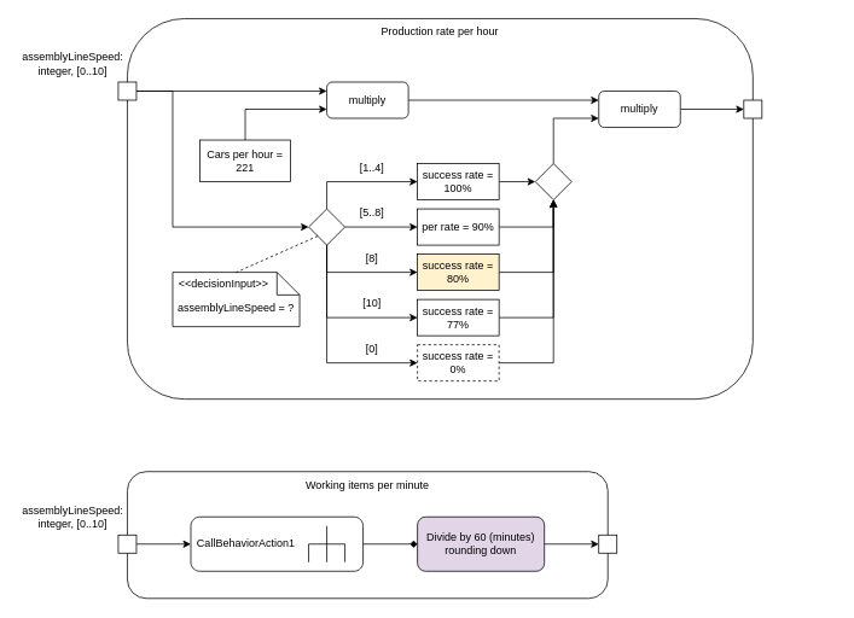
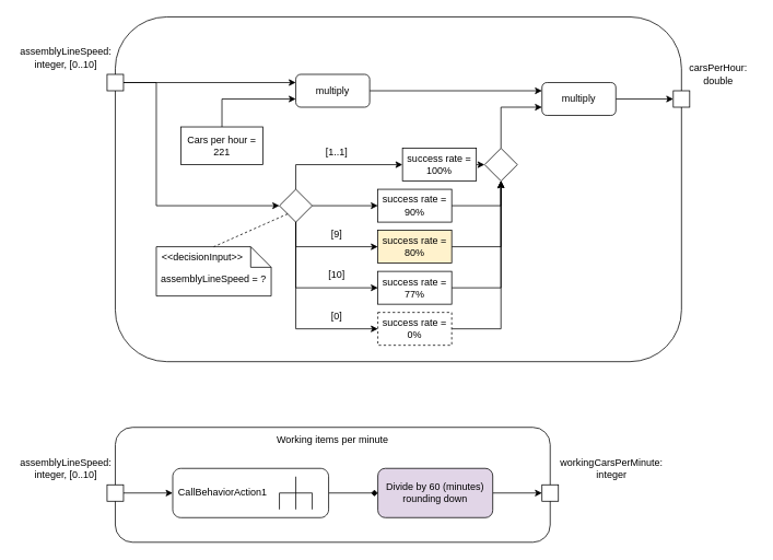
  <mxCell id="0" />
  <mxCell id="1" parent="0" />
  <mxCell id="2" value="" style="rounded=1;whiteSpace=wrap;html=1;" vertex="1" parent="1"><mxGeometry x="140" y="20" width="690" height="420" as="geometry" /></mxCell>
- <mxCell id="3" value="Production rate per hour" style="text;html=1;strokeColor=none;fillColor=none;align=center;verticalAlign=middle;whiteSpace=wrap;rounded=0;" vertex="1" parent="1"><mxGeometry x="140" y="20" width="690" height="30" as="geometry" /></mxCell>
  <mxCell id="4" style="edgeStyle=orthogonalEdgeStyle;rounded=0;orthogonalLoop=1;jettySize=auto;html=1;exitX=1;exitY=0.5;exitDx=0;exitDy=0;entryX=0;entryY=0.25;entryDx=0;entryDy=0;" edge="1" parent="1" source="6" target="13"><mxGeometry relative="1" as="geometry" /></mxCell>
  <mxCell id="5" style="edgeStyle=orthogonalEdgeStyle;rounded=0;orthogonalLoop=1;jettySize=auto;html=1;exitX=1;exitY=0.5;exitDx=0;exitDy=0;entryX=0;entryY=0.5;entryDx=0;entryDy=0;" edge="1" parent="1" source="6" target="21"><mxGeometry relative="1" as="geometry"><Array as="points"><mxPoint x="190" y="100" /><mxPoint x="190" y="250" /></Array></mxGeometry></mxCell>
  <mxCell id="6" value="" style="whiteSpace=wrap;html=1;aspect=fixed;" vertex="1" parent="1"><mxGeometry x="130" y="90" width="20" height="20" as="geometry" /></mxCell>
  <mxCell id="7" value="assemblyLineSpeed: integer, [0..10]" style="text;html=1;strokeColor=none;fillColor=none;align=center;verticalAlign=middle;whiteSpace=wrap;rounded=0;" vertex="1" parent="1"><mxGeometry x="20" y="50" width="120" height="40" as="geometry" /></mxCell>
  <mxCell id="8" value="" style="whiteSpace=wrap;html=1;aspect=fixed;" vertex="1" parent="1"><mxGeometry x="820" y="110" width="20" height="20" as="geometry" /></mxCell>
+ <mxCell id="9" value="carsPerHour: double" style="text;html=1;strokeColor=none;fillColor=none;align=center;verticalAlign=middle;whiteSpace=wrap;rounded=0;" vertex="1" parent="1"><mxGeometry x="830" y="70" width="90" height="40" as="geometry" /></mxCell>
  <mxCell id="10" style="edgeStyle=orthogonalEdgeStyle;rounded=0;orthogonalLoop=1;jettySize=auto;html=1;exitX=0.5;exitY=0;exitDx=0;exitDy=0;entryX=0;entryY=0.75;entryDx=0;entryDy=0;" edge="1" parent="1" source="11" target="13"><mxGeometry relative="1" as="geometry" /></mxCell>
  <mxCell id="11" value="Cars per hour = 221" style="rounded=0;whiteSpace=wrap;html=1;" vertex="1" parent="1"><mxGeometry x="220" y="154" width="100" height="46" as="geometry" /></mxCell>
  <mxCell id="12" style="edgeStyle=orthogonalEdgeStyle;rounded=0;orthogonalLoop=1;jettySize=auto;html=1;exitX=1;exitY=0.5;exitDx=0;exitDy=0;entryX=0;entryY=0.25;entryDx=0;entryDy=0;" edge="1" parent="1" source="13" target="15"><mxGeometry relative="1" as="geometry" /></mxCell>
  <mxCell id="13" value="multiply" style="rounded=1;whiteSpace=wrap;html=1;" vertex="1" parent="1"><mxGeometry x="360" y="90" width="90" height="40" as="geometry" /></mxCell>
  <mxCell id="14" style="edgeStyle=orthogonalEdgeStyle;rounded=0;orthogonalLoop=1;jettySize=auto;html=1;exitX=1;exitY=0.5;exitDx=0;exitDy=0;entryX=0;entryY=0.5;entryDx=0;entryDy=0;" edge="1" parent="1" source="15" target="8"><mxGeometry relative="1" as="geometry" /></mxCell>
  <mxCell id="15" value="multiply" style="rounded=1;whiteSpace=wrap;html=1;" vertex="1" parent="1"><mxGeometry x="660" y="100" width="90" height="40" as="geometry" /></mxCell>
  <mxCell id="16" style="edgeStyle=orthogonalEdgeStyle;rounded=0;orthogonalLoop=1;jettySize=auto;html=1;exitX=0.5;exitY=0;exitDx=0;exitDy=0;entryX=0;entryY=0.5;entryDx=0;entryDy=0;" edge="1" parent="1" source="21" target="26"><mxGeometry relative="1" as="geometry"><Array as="points"><mxPoint x="360" y="200" /></Array></mxGeometry></mxCell>
  <mxCell id="17" style="edgeStyle=orthogonalEdgeStyle;rounded=0;orthogonalLoop=1;jettySize=auto;html=1;exitX=1;exitY=0.5;exitDx=0;exitDy=0;entryX=0;entryY=0.5;entryDx=0;entryDy=0;" edge="1" parent="1" source="21" target="28"><mxGeometry relative="1" as="geometry" /></mxCell>
  <mxCell id="18" style="edgeStyle=orthogonalEdgeStyle;rounded=0;orthogonalLoop=1;jettySize=auto;html=1;exitX=0.5;exitY=1;exitDx=0;exitDy=0;entryX=0;entryY=0.5;entryDx=0;entryDy=0;" edge="1" parent="1" source="21" target="30"><mxGeometry relative="1" as="geometry" /></mxCell>
  <mxCell id="19" style="edgeStyle=orthogonalEdgeStyle;rounded=0;orthogonalLoop=1;jettySize=auto;html=1;exitX=0.5;exitY=1;exitDx=0;exitDy=0;entryX=0;entryY=0.5;entryDx=0;entryDy=0;" edge="1" parent="1" source="21" target="32"><mxGeometry relative="1" as="geometry" /></mxCell>
  <mxCell id="20" style="edgeStyle=orthogonalEdgeStyle;rounded=0;orthogonalLoop=1;jettySize=auto;html=1;exitX=0.5;exitY=1;exitDx=0;exitDy=0;entryX=0;entryY=0.5;entryDx=0;entryDy=0;" edge="1" parent="1" source="21" target="37"><mxGeometry relative="1" as="geometry" /></mxCell>
  <mxCell id="21" value="" style="rhombus;whiteSpace=wrap;html=1;" vertex="1" parent="1"><mxGeometry x="340" y="230" width="40" height="40" as="geometry" /></mxCell>
  <mxCell id="22" value="assemblyLineSpeed = ?" style="shape=note2;boundedLbl=1;whiteSpace=wrap;html=1;size=25;verticalAlign=top;align=center;" vertex="1" parent="1"><mxGeometry x="190" y="300" width="140" height="60" as="geometry" /></mxCell>
  <mxCell id="23" value="&lt;&lt;decisionInput&gt;&gt;" style="resizeWidth=1;part=1;strokeColor=none;fillColor=none;align=left;spacingLeft=5;" vertex="1" parent="22"><mxGeometry width="140" height="25" relative="1" as="geometry" /></mxCell>
  <mxCell id="24" value="" style="endArrow=none;dashed=1;html=1;rounded=0;entryX=0.5;entryY=0;entryDx=0;entryDy=0;exitX=0;exitY=1;exitDx=0;exitDy=0;" edge="1" parent="1" source="21" target="23"><mxGeometry width="50" height="50" relative="1" as="geometry"><mxPoint x="600" y="130" as="sourcePoint" /><mxPoint x="650" y="80" as="targetPoint" /></mxGeometry></mxCell>
  <mxCell id="25" style="edgeStyle=orthogonalEdgeStyle;rounded=0;orthogonalLoop=1;jettySize=auto;html=1;exitX=1;exitY=0.5;exitDx=0;exitDy=0;entryX=0;entryY=0.5;entryDx=0;entryDy=0;" edge="1" parent="1" source="26" target="34"><mxGeometry relative="1" as="geometry" /></mxCell>
- <mxCell id="26" value="success rate = 100%" style="rounded=0;whiteSpace=wrap;html=1;" vertex="1" parent="1"><mxGeometry x="460" y="180" width="90" height="40" as="geometry" /></mxCell>
+ <mxCell id="26" value="success rate = 100%" style="rounded=0;whiteSpace=wrap;html=1;" vertex="1" parent="1"><mxGeometry x="490" y="180" width="90" height="40" as="geometry" /></mxCell>
  <mxCell id="27" style="edgeStyle=orthogonalEdgeStyle;rounded=0;orthogonalLoop=1;jettySize=auto;html=1;exitX=1;exitY=0.5;exitDx=0;exitDy=0;entryX=0.5;entryY=1;entryDx=0;entryDy=0;" edge="1" parent="1" source="28" target="34"><mxGeometry relative="1" as="geometry" /></mxCell>
- <mxCell id="28" value="per rate = 90%" style="rounded=0;whiteSpace=wrap;html=1;" vertex="1" parent="1"><mxGeometry x="460" y="230" width="90" height="40" as="geometry" /></mxCell>
+ <mxCell id="28" value="success rate = 90%" style="rounded=0;whiteSpace=wrap;html=1;" vertex="1" parent="1"><mxGeometry x="460" y="230" width="90" height="40" as="geometry" /></mxCell>
  <mxCell id="29" style="edgeStyle=orthogonalEdgeStyle;rounded=0;orthogonalLoop=1;jettySize=auto;html=1;exitX=1;exitY=0.5;exitDx=0;exitDy=0;entryX=0.5;entryY=1;entryDx=0;entryDy=0;" edge="1" parent="1" source="30" target="34"><mxGeometry relative="1" as="geometry" /></mxCell>
  <mxCell id="30" value="success rate = 80%" style="rounded=0;whiteSpace=wrap;html=1;fillColor=#fff2cc;" vertex="1" parent="1"><mxGeometry x="460" y="280" width="90" height="40" as="geometry" /></mxCell>
  <mxCell id="31" style="edgeStyle=orthogonalEdgeStyle;rounded=0;orthogonalLoop=1;jettySize=auto;html=1;exitX=1;exitY=0.5;exitDx=0;exitDy=0;entryX=0.5;entryY=1;entryDx=0;entryDy=0;" edge="1" parent="1" source="32" target="34"><mxGeometry relative="1" as="geometry" /></mxCell>
  <mxCell id="32" value="success rate = 77%" style="rounded=0;whiteSpace=wrap;html=1;" vertex="1" parent="1"><mxGeometry x="460" y="330" width="90" height="40" as="geometry" /></mxCell>
  <mxCell id="33" style="edgeStyle=orthogonalEdgeStyle;rounded=0;orthogonalLoop=1;jettySize=auto;html=1;exitX=0.5;exitY=0;exitDx=0;exitDy=0;entryX=0;entryY=0.75;entryDx=0;entryDy=0;" edge="1" parent="1" source="34" target="15"><mxGeometry relative="1" as="geometry" /></mxCell>
  <mxCell id="34" value="" style="rhombus;whiteSpace=wrap;html=1;" vertex="1" parent="1"><mxGeometry x="590" y="180" width="40" height="40" as="geometry" /></mxCell>
- <mxCell id="35" value="[1..4]" style="text;html=1;strokeColor=none;fillColor=none;align=center;verticalAlign=middle;whiteSpace=wrap;rounded=0;" vertex="1" parent="1"><mxGeometry x="380" y="170" width="60" height="30" as="geometry" /></mxCell>
+ <mxCell id="35" value="[1..1]" style="text;html=1;strokeColor=none;fillColor=none;align=center;verticalAlign=middle;whiteSpace=wrap;rounded=0;" vertex="1" parent="1"><mxGeometry x="380" y="170" width="60" height="30" as="geometry" /></mxCell>
  <mxCell id="36" style="edgeStyle=orthogonalEdgeStyle;rounded=0;orthogonalLoop=1;jettySize=auto;html=1;exitX=1;exitY=0.5;exitDx=0;exitDy=0;entryX=0.5;entryY=1;entryDx=0;entryDy=0;" edge="1" parent="1" source="37" target="34"><mxGeometry relative="1" as="geometry" /></mxCell>
  <mxCell id="37" value="success rate = 0%" style="rounded=0;whiteSpace=wrap;html=1;dashed=1;" vertex="1" parent="1"><mxGeometry x="460" y="380" width="90" height="40" as="geometry" /></mxCell>
- <mxCell id="38" value="[5..8]" style="text;html=1;strokeColor=none;fillColor=none;align=center;verticalAlign=middle;whiteSpace=wrap;rounded=0;" vertex="1" parent="1"><mxGeometry x="380" y="220" width="60" height="30" as="geometry" /></mxCell>
- <mxCell id="39" value="[8]" style="text;html=1;strokeColor=none;fillColor=none;align=center;verticalAlign=middle;whiteSpace=wrap;rounded=0;" vertex="1" parent="1"><mxGeometry x="380" y="270" width="60" height="30" as="geometry" /></mxCell>
+ <mxCell id="39" value="[9]" style="text;html=1;strokeColor=none;fillColor=none;align=center;verticalAlign=middle;whiteSpace=wrap;rounded=0;" vertex="1" parent="1"><mxGeometry x="380" y="270" width="60" height="30" as="geometry" /></mxCell>
  <mxCell id="40" value="[10]" style="text;html=1;strokeColor=none;fillColor=none;align=center;verticalAlign=middle;whiteSpace=wrap;rounded=0;" vertex="1" parent="1"><mxGeometry x="380" y="320" width="60" height="30" as="geometry" /></mxCell>
  <mxCell id="41" value="[0]" style="text;html=1;strokeColor=none;fillColor=none;align=center;verticalAlign=middle;whiteSpace=wrap;rounded=0;" vertex="1" parent="1"><mxGeometry x="380" y="370" width="60" height="30" as="geometry" /></mxCell>
  <mxCell id="42" value="" style="rounded=1;whiteSpace=wrap;html=1;" vertex="1" parent="1"><mxGeometry x="140" y="520" width="530" height="140" as="geometry" /></mxCell>
  <mxCell id="43" value="Working items per minute" style="text;html=1;strokeColor=none;fillColor=none;align=center;verticalAlign=middle;whiteSpace=wrap;rounded=0;" vertex="1" parent="1"><mxGeometry x="140" y="520" width="530" height="30" as="geometry" /></mxCell>
  <mxCell id="44" value="assemblyLineSpeed: integer, [0..10]" style="text;html=1;strokeColor=none;fillColor=none;align=center;verticalAlign=middle;whiteSpace=wrap;rounded=0;" vertex="1" parent="1"><mxGeometry x="20" y="550" width="120" height="40" as="geometry" /></mxCell>
  <mxCell id="45" style="edgeStyle=orthogonalEdgeStyle;rounded=0;orthogonalLoop=1;jettySize=auto;html=1;exitX=1;exitY=0.5;exitDx=0;exitDy=0;" edge="1" parent="1" source="46" target="51"><mxGeometry relative="1" as="geometry" /></mxCell>
  <mxCell id="46" value="" style="whiteSpace=wrap;html=1;aspect=fixed;" vertex="1" parent="1"><mxGeometry x="130" y="590" width="20" height="20" as="geometry" /></mxCell>
  <mxCell id="47" style="edgeStyle=orthogonalEdgeStyle;rounded=0;orthogonalLoop=1;jettySize=auto;html=1;exitX=1;exitY=0.5;exitDx=0;exitDy=0;entryX=0;entryY=0.5;entryDx=0;entryDy=0;" edge="1" parent="1" source="48" target="49"><mxGeometry relative="1" as="geometry" /></mxCell>
  <mxCell id="48" value="Divide by 60 (minutes) rounding down" style="rounded=1;whiteSpace=wrap;html=1;fillColor=#e1d5e7;" vertex="1" parent="1"><mxGeometry x="460" y="570" width="140" height="60" as="geometry" /></mxCell>
  <mxCell id="49" value="" style="whiteSpace=wrap;html=1;aspect=fixed;" vertex="1" parent="1"><mxGeometry x="660" y="590" width="20" height="20" as="geometry" /></mxCell>
  <mxCell id="50" style="edgeStyle=orthogonalEdgeStyle;rounded=0;orthogonalLoop=1;jettySize=auto;html=1;exitX=1;exitY=0.5;exitDx=0;exitDy=0;exitPerimeter=0;entryX=0;entryY=0.5;entryDx=0;entryDy=0;endArrow=diamond;" edge="1" parent="1" source="51" target="48"><mxGeometry relative="1" as="geometry" /></mxCell>
  <mxCell id="51" value="CallBehaviorAction1" style="shape=mxgraph.uml25.behaviorAction;html=1;rounded=1;absoluteArcSize=1;arcSize=10;align=left;spacingLeft=5;points=[[0,0.5,0,0,0],[1,0.5,0,0,0]];" vertex="1" parent="1"><mxGeometry x="210" y="570" width="190" height="60" as="geometry" /></mxCell>
+ <mxCell id="52" value="workingCarsPerMinute: integer" style="text;html=1;strokeColor=none;fillColor=none;align=center;verticalAlign=middle;whiteSpace=wrap;rounded=0;" vertex="1" parent="1"><mxGeometry x="670" y="550" width="150" height="40" as="geometry" /></mxCell>
